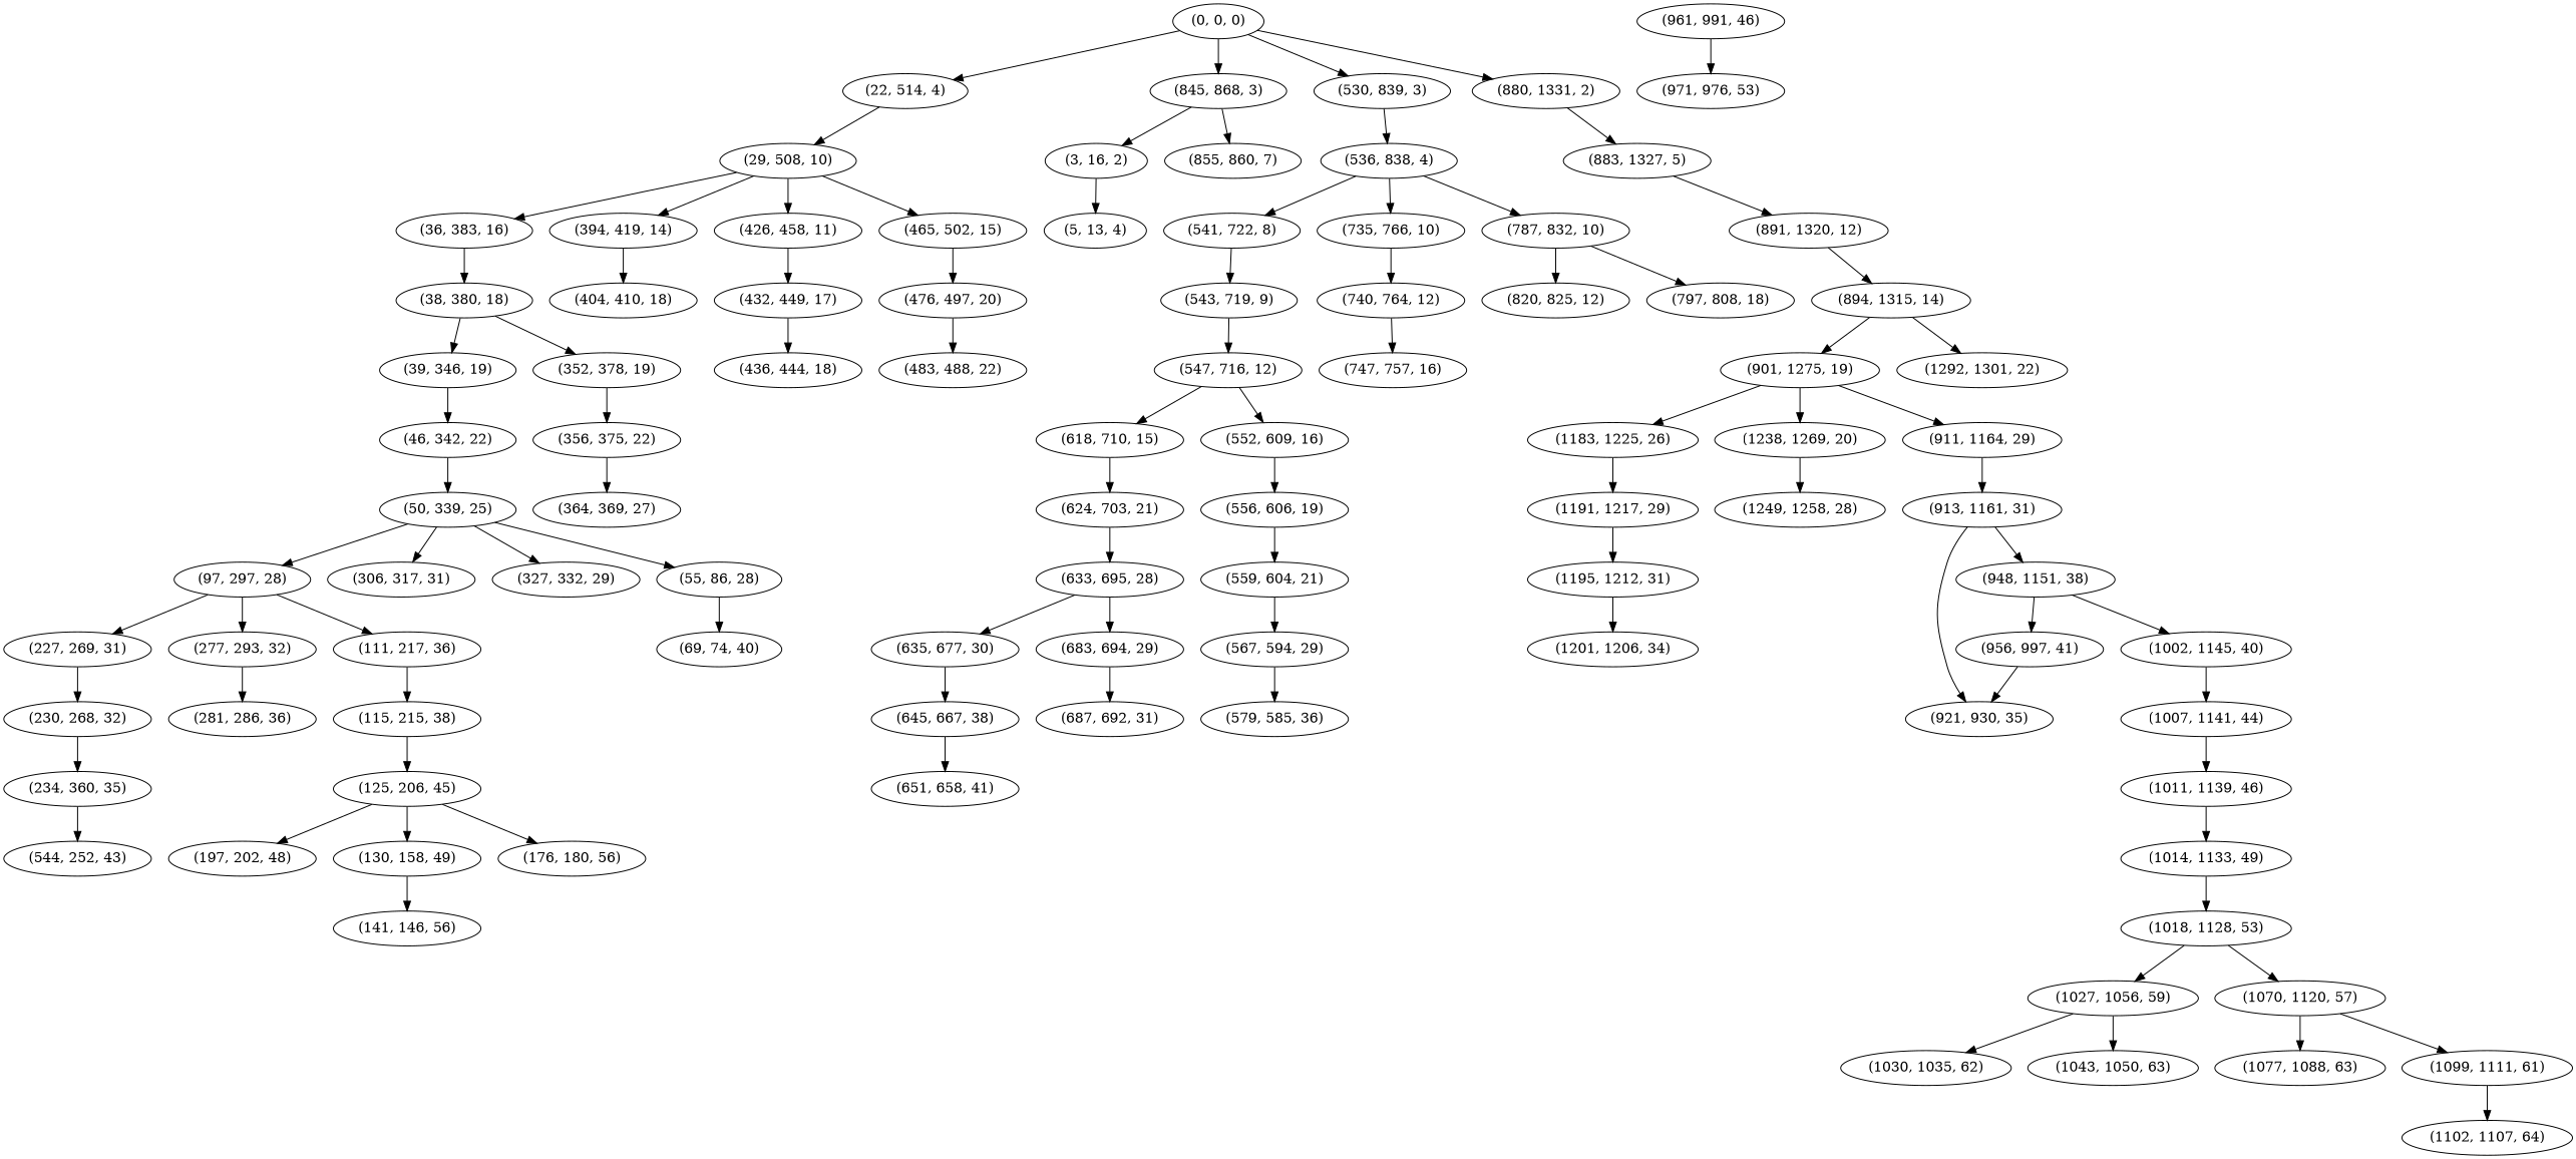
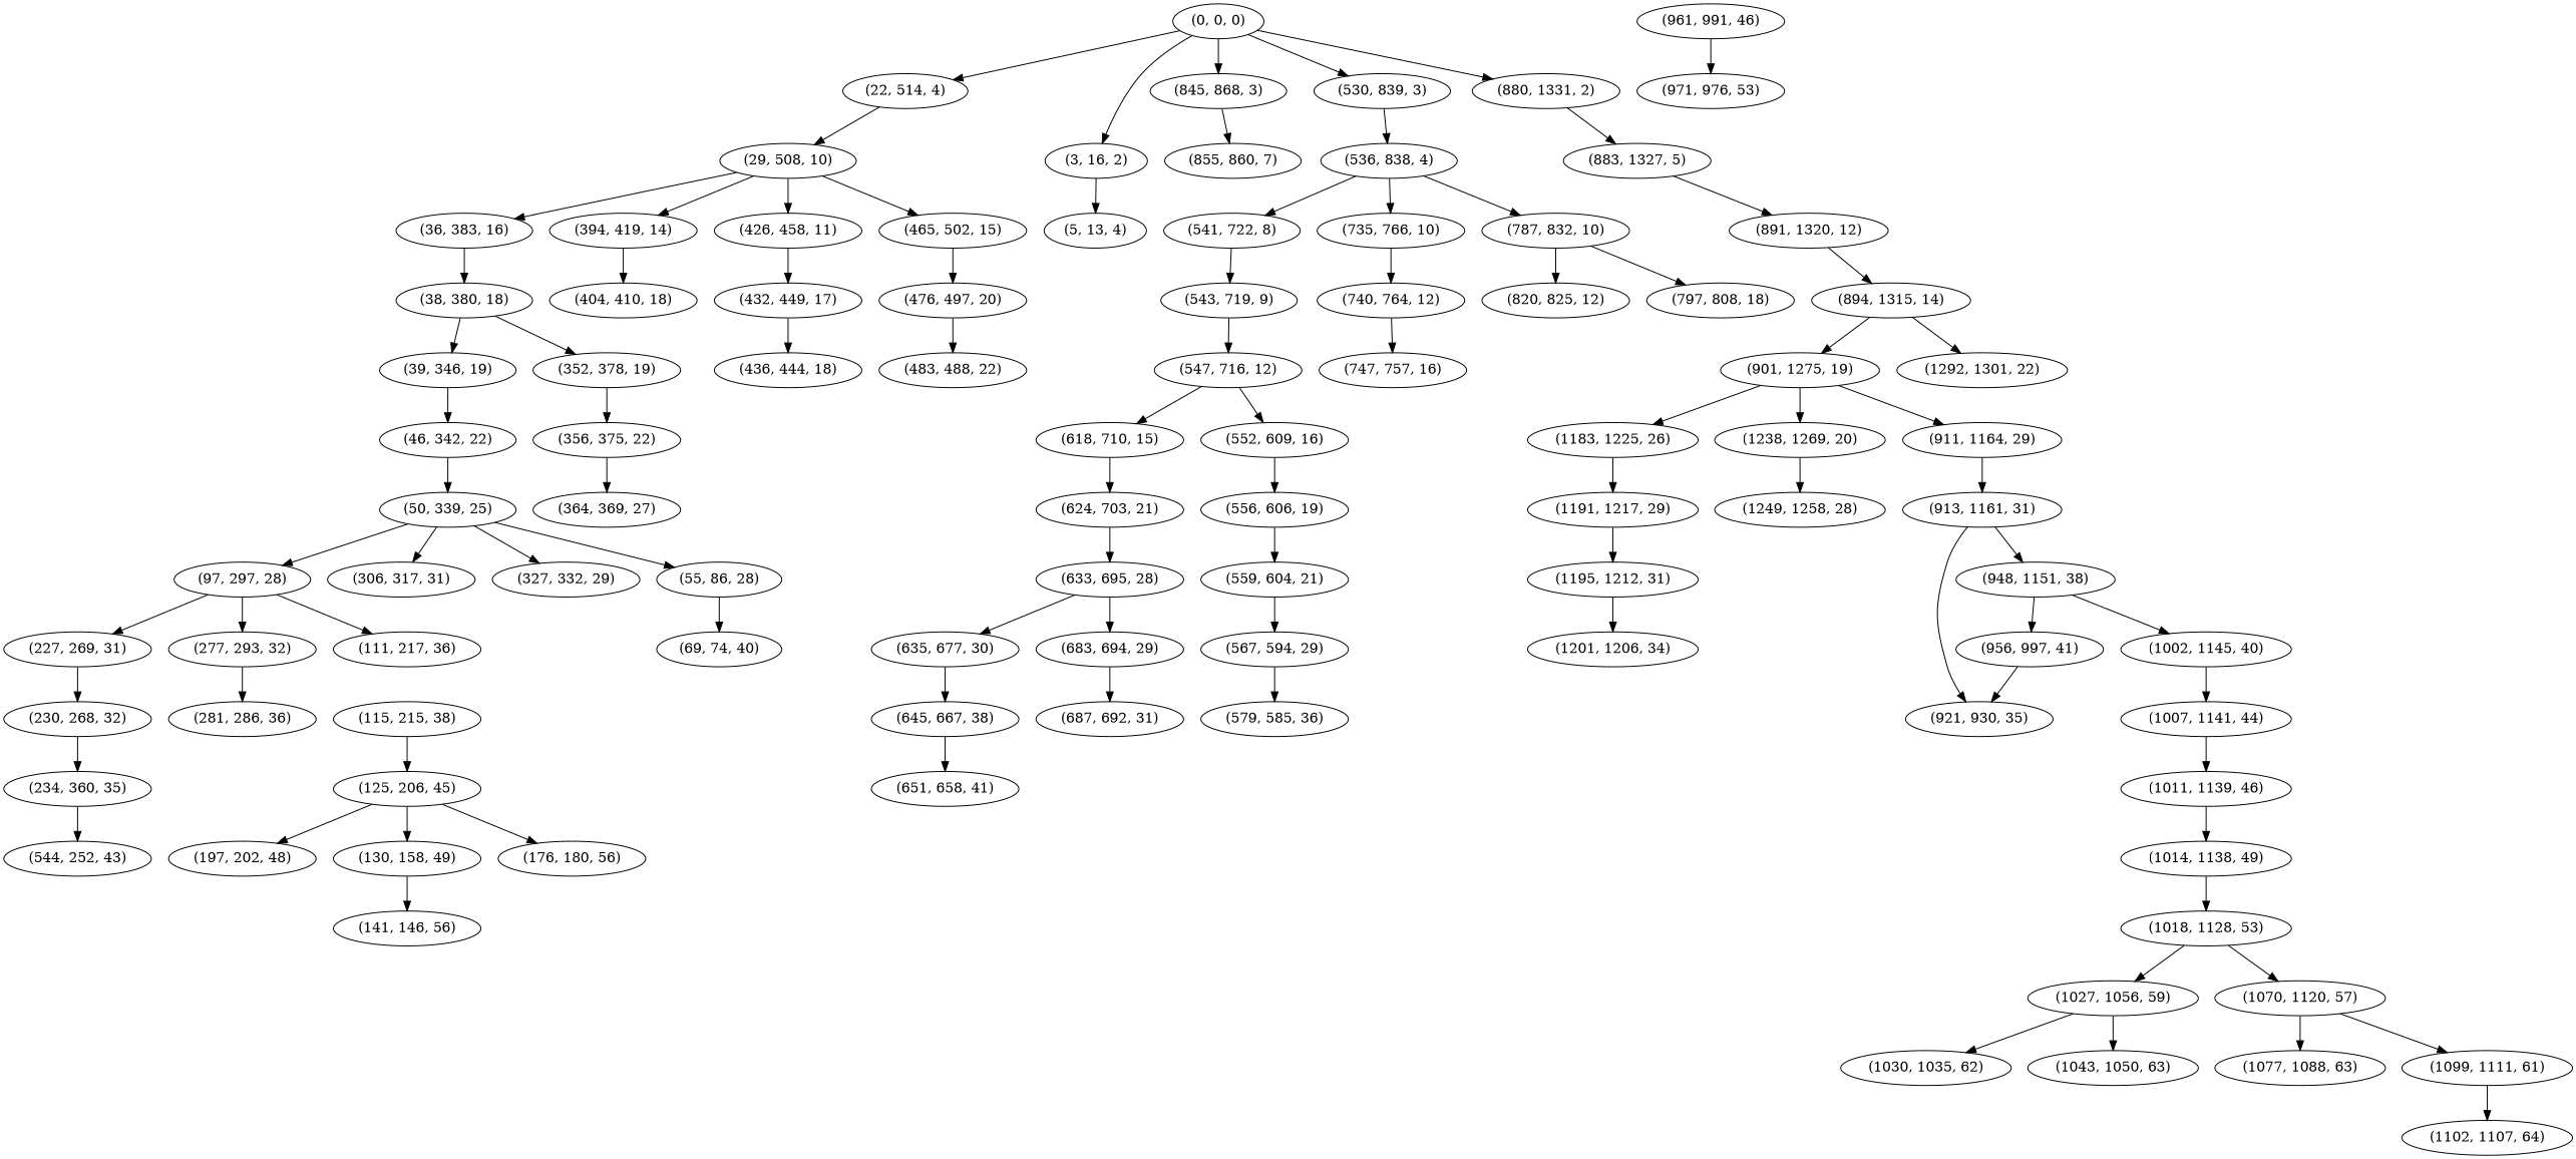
  digraph {
    "(0, 0, 0)"
    "(3, 16, 2)"
    "(22, 514, 4)"
    "(530, 839, 3)"
    "(845, 868, 3)"
    "(880, 1331, 2)"
    "(5, 13, 4)"
    "(29, 508, 10)"
    "(536, 838, 4)"
    "(855, 860, 7)"
    "(883, 1327, 5)"
    "(36, 383, 16)"
    "(394, 419, 14)"
    "(426, 458, 11)"
    "(465, 502, 15)"
    "(38, 380, 18)"
    "(404, 410, 18)"
    "(432, 449, 17)"
    "(476, 497, 20)"
    "(39, 346, 19)"
    "(352, 378, 19)"
    "(46, 342, 22)"
    "(356, 375, 22)"
    "(50, 339, 25)"
    "(55, 86, 28)"
    "(97, 297, 28)"
    "(306, 317, 31)"
    "(327, 332, 29)"
    "(69, 74, 40)"
    "(111, 217, 36)"
    "(227, 269, 31)"
    "(277, 293, 32)"
    "(115, 215, 38)"
    "(230, 268, 32)"
    "(281, 286, 36)"
    "(125, 206, 45)"
    "(130, 158, 49)"
    "(176, 180, 56)"
    "(197, 202, 48)"
    "(141, 146, 56)"
    n41 [label="(234, 360, 35)"]
    n42 [label="(544, 252, 43)"]
    "(364, 369, 27)"
    "(436, 444, 18)"
    "(483, 488, 22)"
    "(541, 722, 8)"
    "(735, 766, 10)"
    "(787, 832, 10)"
    "(543, 719, 9)"
    "(740, 764, 12)"
    "(797, 808, 18)"
    "(820, 825, 12)"
    "(547, 716, 12)"
    "(552, 609, 16)"
    "(618, 710, 15)"
    "(556, 606, 19)"
    "(624, 703, 21)"
    "(559, 604, 21)"
    "(567, 594, 29)"
    "(579, 585, 36)"
    "(633, 695, 28)"
    "(635, 677, 30)"
    "(683, 694, 29)"
    "(645, 667, 38)"
    "(687, 692, 31)"
    "(651, 658, 41)"
    "(747, 757, 16)"
    "(891, 1320, 12)"
    "(894, 1315, 14)"
    "(901, 1275, 19)"
    "(1292, 1301, 22)"
    "(911, 1164, 29)"
    "(1183, 1225, 26)"
    "(1238, 1269, 20)"
    "(913, 1161, 31)"
    "(1191, 1217, 29)"
    "(1249, 1258, 28)"
    "(921, 930, 35)"
    "(948, 1151, 38)"
    "(956, 997, 41)"
    "(1002, 1145, 40)"
    "(1007, 1141, 44)"
    "(961, 991, 46)"
    "(971, 976, 53)"
    "(1011, 1139, 46)"
-   "(1014, 1133, 49)"
+   "(1014, 1133, 49)" [label="(1014, 1138, 49)"]
    "(1018, 1128, 53)"
    "(1027, 1056, 59)"
    "(1070, 1120, 57)"
    "(1030, 1035, 62)"
    "(1043, 1050, 63)"
    "(1077, 1088, 63)"
    "(1099, 1111, 61)"
    "(1102, 1107, 64)"
    "(1195, 1212, 31)"
    "(1201, 1206, 34)"
-   "(845, 868, 3)" -> "(3, 16, 2)"
+   "(0, 0, 0)" -> "(3, 16, 2)"
    "(0, 0, 0)" -> "(22, 514, 4)"
    "(0, 0, 0)" -> "(530, 839, 3)"
    "(0, 0, 0)" -> "(845, 868, 3)"
    "(0, 0, 0)" -> "(880, 1331, 2)"
    "(3, 16, 2)" -> "(5, 13, 4)"
    "(22, 514, 4)" -> "(29, 508, 10)"
    "(530, 839, 3)" -> "(536, 838, 4)"
    "(845, 868, 3)" -> "(855, 860, 7)"
    "(880, 1331, 2)" -> "(883, 1327, 5)"
    "(29, 508, 10)" -> "(36, 383, 16)"
    "(29, 508, 10)" -> "(394, 419, 14)"
    "(29, 508, 10)" -> "(426, 458, 11)"
    "(29, 508, 10)" -> "(465, 502, 15)"
    "(536, 838, 4)" -> "(541, 722, 8)"
    "(536, 838, 4)" -> "(735, 766, 10)"
    "(536, 838, 4)" -> "(787, 832, 10)"
    "(883, 1327, 5)" -> "(891, 1320, 12)"
    "(36, 383, 16)" -> "(38, 380, 18)"
    "(394, 419, 14)" -> "(404, 410, 18)"
    "(426, 458, 11)" -> "(432, 449, 17)"
    "(465, 502, 15)" -> "(476, 497, 20)"
    "(38, 380, 18)" -> "(39, 346, 19)"
    "(38, 380, 18)" -> "(352, 378, 19)"
    "(432, 449, 17)" -> "(436, 444, 18)"
    "(476, 497, 20)" -> "(483, 488, 22)"
    "(39, 346, 19)" -> "(46, 342, 22)"
    "(352, 378, 19)" -> "(356, 375, 22)"
    "(46, 342, 22)" -> "(50, 339, 25)"
    "(356, 375, 22)" -> "(364, 369, 27)"
    "(50, 339, 25)" -> "(55, 86, 28)"
    "(50, 339, 25)" -> "(97, 297, 28)"
    "(50, 339, 25)" -> "(306, 317, 31)"
    "(50, 339, 25)" -> "(327, 332, 29)"
    "(55, 86, 28)" -> "(69, 74, 40)"
    "(97, 297, 28)" -> "(111, 217, 36)"
    "(97, 297, 28)" -> "(227, 269, 31)"
    "(97, 297, 28)" -> "(277, 293, 32)"
-   "(111, 217, 36)" -> "(115, 215, 38)"
    "(227, 269, 31)" -> "(230, 268, 32)"
    "(277, 293, 32)" -> "(281, 286, 36)"
    "(115, 215, 38)" -> "(125, 206, 45)"
    "(230, 268, 32)" -> n41
    "(125, 206, 45)" -> "(130, 158, 49)"
    "(125, 206, 45)" -> "(176, 180, 56)"
    "(125, 206, 45)" -> "(197, 202, 48)"
    "(130, 158, 49)" -> "(141, 146, 56)"
    n41 -> n42
    "(541, 722, 8)" -> "(543, 719, 9)"
    "(735, 766, 10)" -> "(740, 764, 12)"
    "(787, 832, 10)" -> "(797, 808, 18)"
    "(787, 832, 10)" -> "(820, 825, 12)"
    "(543, 719, 9)" -> "(547, 716, 12)"
    "(740, 764, 12)" -> "(747, 757, 16)"
    "(547, 716, 12)" -> "(552, 609, 16)"
    "(547, 716, 12)" -> "(618, 710, 15)"
    "(552, 609, 16)" -> "(556, 606, 19)"
    "(618, 710, 15)" -> "(624, 703, 21)"
    "(556, 606, 19)" -> "(559, 604, 21)"
    "(624, 703, 21)" -> "(633, 695, 28)"
    "(559, 604, 21)" -> "(567, 594, 29)"
    "(567, 594, 29)" -> "(579, 585, 36)"
    "(633, 695, 28)" -> "(635, 677, 30)"
    "(633, 695, 28)" -> "(683, 694, 29)"
    "(635, 677, 30)" -> "(645, 667, 38)"
    "(683, 694, 29)" -> "(687, 692, 31)"
    "(645, 667, 38)" -> "(651, 658, 41)"
    "(891, 1320, 12)" -> "(894, 1315, 14)"
    "(894, 1315, 14)" -> "(901, 1275, 19)"
    "(894, 1315, 14)" -> "(1292, 1301, 22)"
    "(901, 1275, 19)" -> "(911, 1164, 29)"
    "(901, 1275, 19)" -> "(1183, 1225, 26)"
    "(901, 1275, 19)" -> "(1238, 1269, 20)"
    "(911, 1164, 29)" -> "(913, 1161, 31)"
    "(1183, 1225, 26)" -> "(1191, 1217, 29)"
    "(1238, 1269, 20)" -> "(1249, 1258, 28)"
    "(913, 1161, 31)" -> "(921, 930, 35)"
    "(913, 1161, 31)" -> "(948, 1151, 38)"
    "(1191, 1217, 29)" -> "(1195, 1212, 31)"
    "(948, 1151, 38)" -> "(956, 997, 41)"
    "(948, 1151, 38)" -> "(1002, 1145, 40)"
    "(956, 997, 41)" -> "(921, 930, 35)"
    "(1002, 1145, 40)" -> "(1007, 1141, 44)"
    "(1007, 1141, 44)" -> "(1011, 1139, 46)"
    "(961, 991, 46)" -> "(971, 976, 53)"
    "(1011, 1139, 46)" -> "(1014, 1133, 49)"
    "(1014, 1133, 49)" -> "(1018, 1128, 53)"
    "(1018, 1128, 53)" -> "(1027, 1056, 59)"
    "(1018, 1128, 53)" -> "(1070, 1120, 57)"
    "(1027, 1056, 59)" -> "(1030, 1035, 62)"
    "(1027, 1056, 59)" -> "(1043, 1050, 63)"
    "(1070, 1120, 57)" -> "(1077, 1088, 63)"
    "(1070, 1120, 57)" -> "(1099, 1111, 61)"
    "(1099, 1111, 61)" -> "(1102, 1107, 64)"
    "(1195, 1212, 31)" -> "(1201, 1206, 34)"
  }
